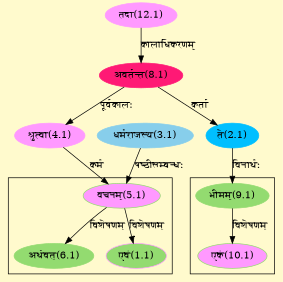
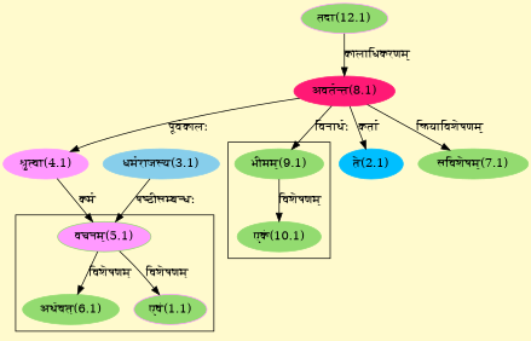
  digraph {
    bgcolor=lemonchiffon1
    compound=true
    rankdir=BT
    node [color="#93DB70" style=filled]
    edge [dir=back]
    n1 [color="#FF99FF" fillcolor="#93DB70" label="एवं(1.1)"]
    n2 [fillcolor="#FF99FF" label="वचनम्(5.1)"]
    n3 [label="अर्थवत्(6.1)"]
-   n4 [label="एकं(10.1)" fillcolor="#FF99FF"]
+   n4 [label="एकं(10.1)"]
    n5 [label="भीमम्(9.1)"]
    n6 [color="#FF99FF" label="श्रुत्वा(4.1)"]
    n7 [color="#87CEEB" label="धर्मराजस्य(3.1)"]
    n8 [color="#FF1975" label="अवर्तन्त(8.1)"]
-   n9 [color="#FF99FF" label="तदा(12.1)"]
+   n9 [color="#FF99FF" label="तदा(12.1)" fillcolor="#93DB70"]
    n10 [color="#00BFFF" label="ते(2.1)"]
+   n11 [label="सविशेषम्(7.1)"]
    subgraph cluster_1 {
      n1
      n2
      n3
    }
    subgraph cluster_2 {
      n4
      n5
    }
    n1 -> n2 [label="विशेषणम्"]
    n2 -> n6 [label="कर्म"]
    n2 -> n7 [label="षष्ठीसम्बन्धः"]
    n3 -> n2 [label="विशेषणम्"]
    n4 -> n5 [label="विशेषणम्"]
-   n5 -> n10 [label="विनार्थः"]
+   n5 -> n8 [label="विनार्थः"]
    n6 -> n8 [label="पूर्वकालः"]
    n8 -> n9 [label="कालाधिकरणम्"]
    n10 -> n8 [label="कर्ता"]
+   n11 -> n8 [label="क्रियाविशेषणम्"]
  }
